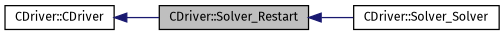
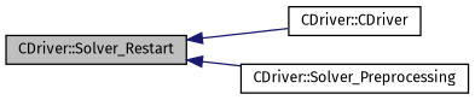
  digraph {
    fontname="Fira Sans"
    rankdir=LR
    node [color=black fillcolor=white fontname="Fira Sans" fontsize=10 shape=record style=filled]
    edge [color=midnightblue dir=back fontname="Fira Sans" fontsize=10 labelfontname=Helvetica labelfontsize=10 style=solid]
    n1 [fillcolor=grey75 fontcolor=black height=0.2 label="CDriver::Solver_Restart" width=0.4]
    n2 [height=0.2 label="CDriver::CDriver" width=0.4]
-   n3 [height=0.2 label="CDriver::Solver_Solver" width=0.4]
-   n2 -> n1
+   n3 [height=0.2 label="CDriver::Solver_Preprocessing" width=0.4]
+   n1 -> n2
    n1 -> n3
  }
